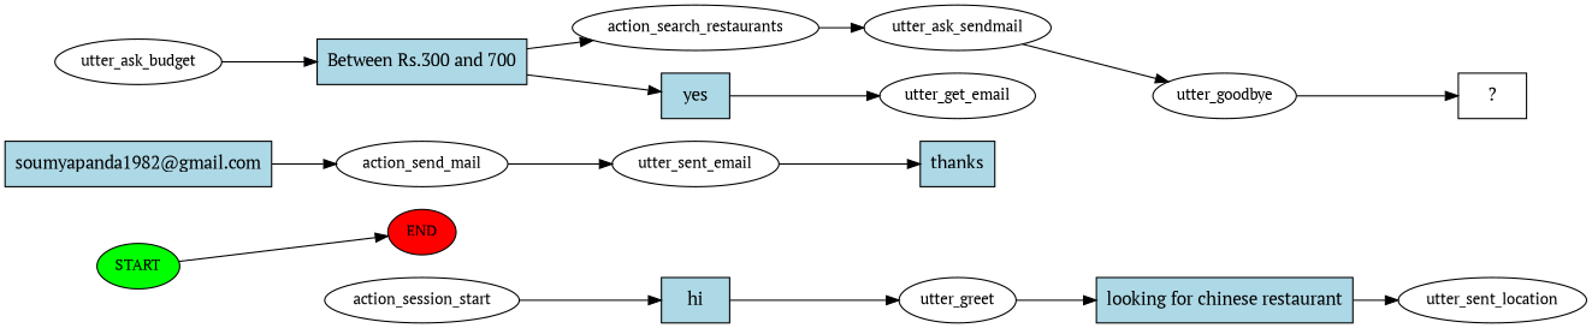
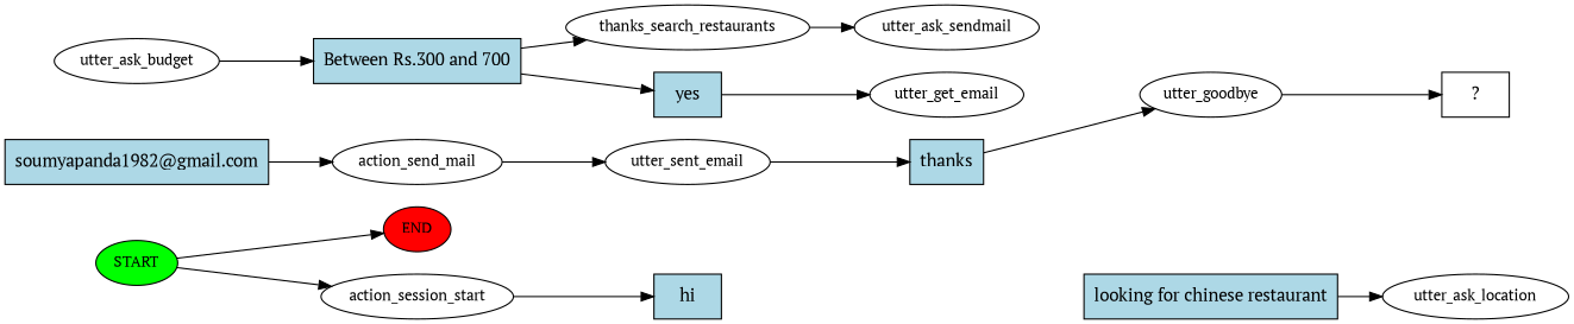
  digraph {
    fontname="PT Serif"
    rankdir=LR
    node [fontname="PT Serif" fontsize=12]
    edge [fontname="PT Serif"]
    n1 [fillcolor=green label=START style=filled]
    n2 [fillcolor=red label=END style=filled]
    n3 [label=action_session_start]
    n4 [fillcolor=lightblue label=hi shape=rect style=filled fontsize=""]
-   n5 [label=utter_greet]
    n6 [fillcolor=lightblue label="looking for chinese restaurant" shape=rect style=filled fontsize=""]
-   n7 [label=utter_sent_location]
+   n7 [label=utter_ask_location]
    n8 [label=utter_ask_budget]
    n9 [fillcolor=lightblue label="Between Rs.300 and 700" shape=rect style=filled fontsize=""]
-   n10 [label=action_search_restaurants]
+   n10 [label=thanks_search_restaurants]
    n11 [fillcolor=lightblue label=yes shape=rect style=filled fontsize=""]
    n12 [label=utter_ask_sendmail]
    n13 [label=utter_get_email]
    n14 [fillcolor=lightblue label="soumyapanda1982@gmail.com" shape=rect style=filled fontsize=""]
    n15 [label=action_send_mail]
    n16 [label=utter_sent_email]
    n17 [fillcolor=lightblue label=thanks shape=rect style=filled fontsize=""]
    n18 [label=utter_goodbye]
    n19 [label="  ?  " shape=rect fontsize=""]
    n1 -> n2
+   n1 -> n3
    n3 -> n4
-   n4 -> n5
-   n5 -> n6
    n6 -> n7
    n8 -> n9
    n9 -> n10
    n9 -> n11
    n10 -> n12
    n11 -> n13
    n14 -> n15
    n15 -> n16
    n16 -> n17
-   n12 -> n18
+   n17 -> n18
    n18 -> n19
  }
